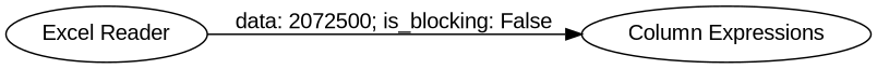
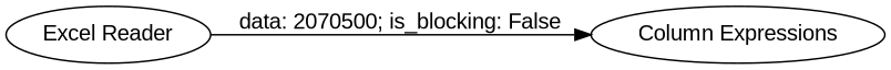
  digraph {
    rankdir=LR
    fontname="Liberation Sans"
    node [fontname="Liberation Sans"]
    n1 [label="Excel Reader"]
    n2 [label="Column Expressions"]
-   n1 -> n2 [label="data: 2072500; is_blocking: False" fontname="Liberation Sans"]
+   n1 -> n2 [label="data: 2070500; is_blocking: False" fontname="Liberation Sans"]
  }
